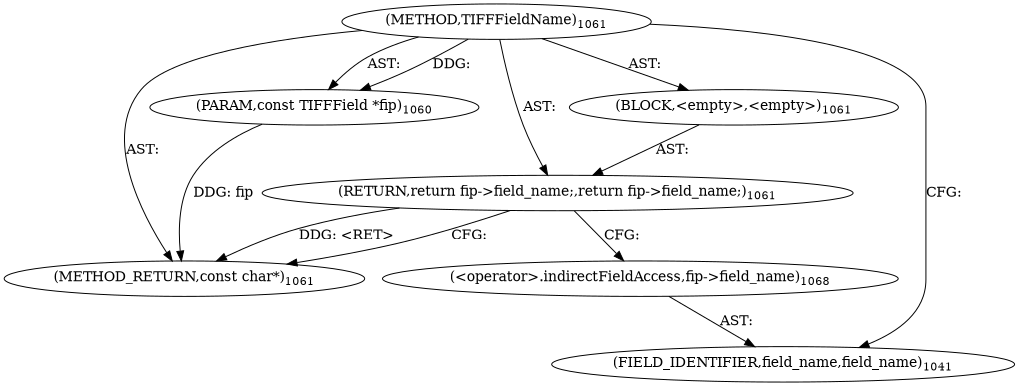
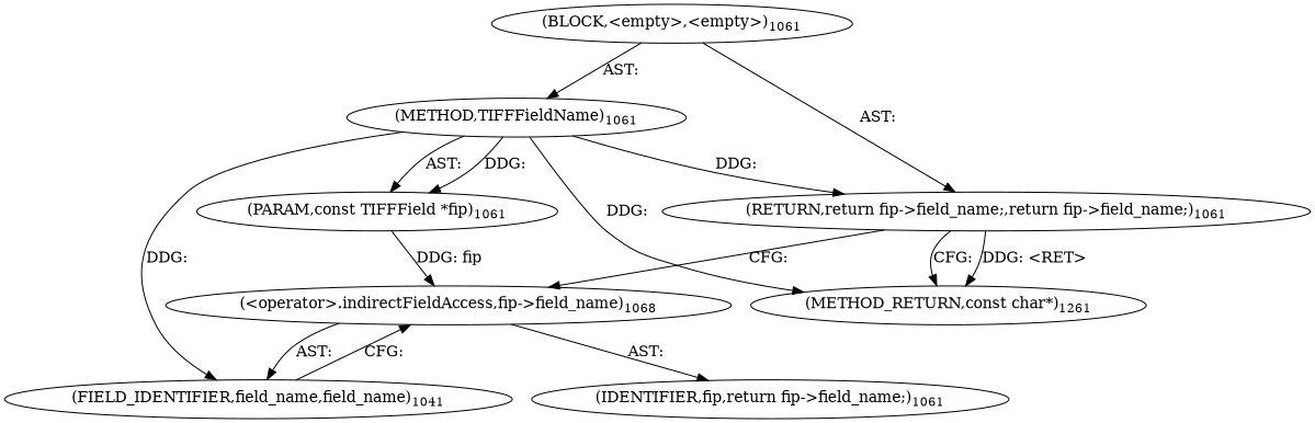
  digraph {
    n1 [label=<(METHOD,TIFFFieldName)<SUB>1061</SUB>>]
-   n2 [label=<(PARAM,const TIFFField *fip)<SUB>1060</SUB>>]
+   n2 [label=<(PARAM,const TIFFField *fip)<SUB>1061</SUB>>]
    n3 [label=<(BLOCK,&lt;empty&gt;,&lt;empty&gt;)<SUB>1061</SUB>>]
    n4 [label=<(RETURN,return fip-&gt;field_name;,return fip-&gt;field_name;)<SUB>1061</SUB>>]
    n5 [label=<(FIELD_IDENTIFIER,field_name,field_name)<SUB>1041</SUB>>]
-   n6 [label=<(METHOD_RETURN,const char*)<SUB>1061</SUB>>]
+   n6 [label=<(METHOD_RETURN,const char*)<SUB>1261</SUB>>]
    n7 [label=<(&lt;operator&gt;.indirectFieldAccess,fip-&gt;field_name)<SUB>1068</SUB>>]
+   n8 [label=<(IDENTIFIER,fip,return fip-&gt;field_name;)<SUB>1061</SUB>>]
    n1 -> n2 [label="AST: "]
    n1 -> n2 [label="DDG: "]
-   n1 -> n3 [label="AST: "]
-   n1 -> n4 [label="AST: "]
-   n1 -> n5 [label="CFG: "]
-   n1 -> n6 [label="AST: "]
-   n2 -> n6 [label="DDG: fip"]
+   n3 -> n1 [label="AST: "]
+   n1 -> n4 [label="DDG: "]
+   n1 -> n5 [label="DDG: "]
+   n1 -> n6 [label="DDG: "]
+   n2 -> n7 [label="DDG: fip"]
    n3 -> n4 [label="AST: "]
    n4 -> n6 [label="CFG: "]
    n4 -> n6 [label="DDG: &lt;RET&gt;"]
    n4 -> n7 [label="CFG: "]
+   n5 -> n7 [label="CFG: "]
    n7 -> n5 [label="AST: "]
+   n7 -> n8 [label="AST: "]
  }
